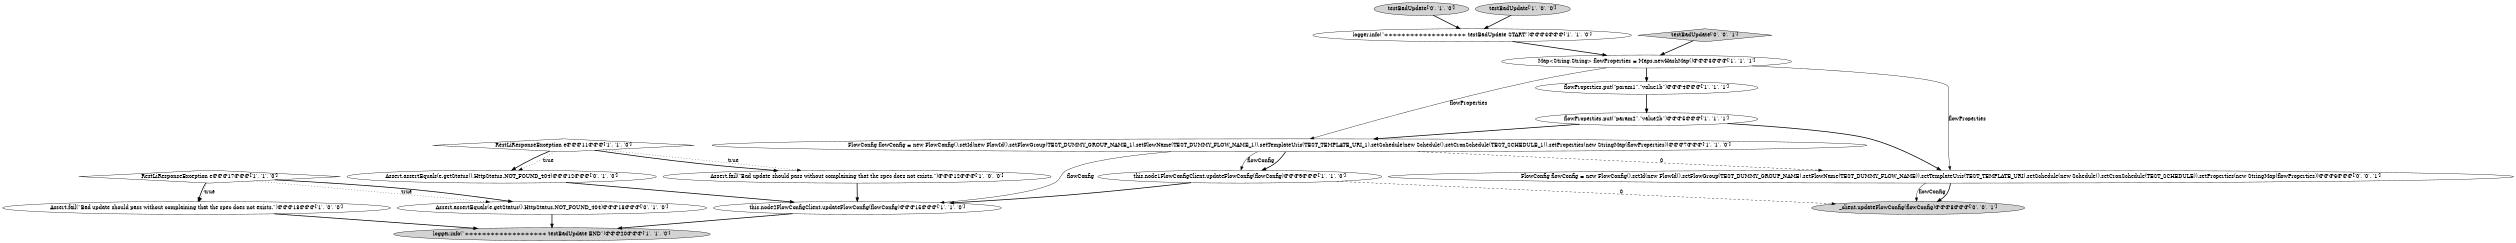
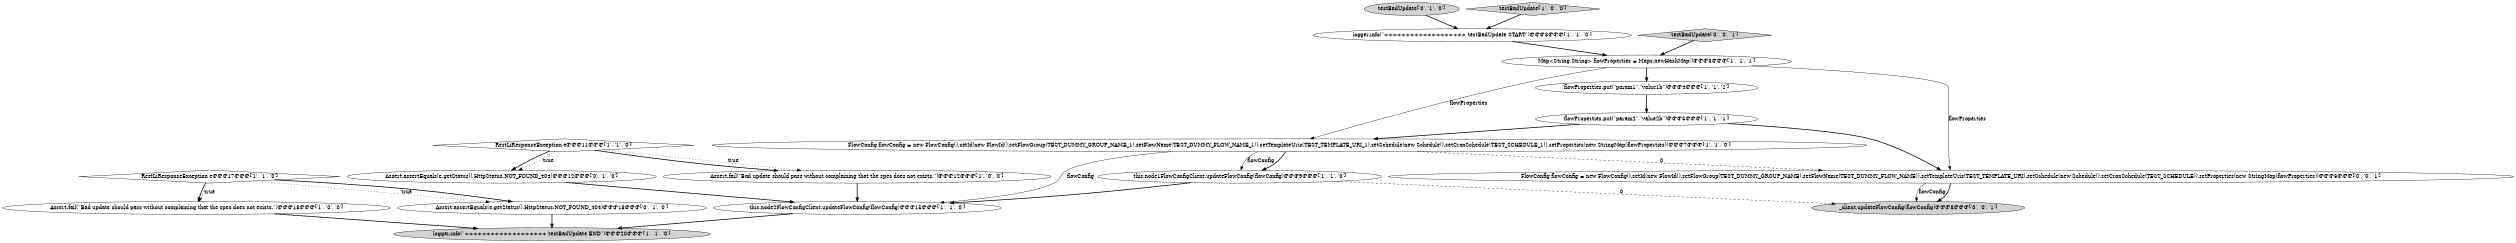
  digraph {
    node [fillcolor=white shape=ellipse style=filled]
    edge [style=bold]
    n1 [label="flowProperties.put(\"param2\",\"value2b\")@@@5@@@['1', '1', '1']"]
    n2 [label="FlowConfig flowConfig = new FlowConfig().setId(new FlowId().setFlowGroup(TEST_DUMMY_GROUP_NAME_1).setFlowName(TEST_DUMMY_FLOW_NAME_1)).setTemplateUris(TEST_TEMPLATE_URI_1).setSchedule(new Schedule().setCronSchedule(TEST_SCHEDULE_1)).setProperties(new StringMap(flowProperties))@@@7@@@['1', '1', '0']"]
    n3 [label="FlowConfig flowConfig = new FlowConfig().setId(new FlowId().setFlowGroup(TEST_DUMMY_GROUP_NAME).setFlowName(TEST_DUMMY_FLOW_NAME)).setTemplateUris(TEST_TEMPLATE_URI).setSchedule(new Schedule().setCronSchedule(TEST_SCHEDULE)).setProperties(new StringMap(flowProperties))@@@6@@@['0', '0', '1']"]
    n4 [label="this.node2FlowConfigClient.updateFlowConfig(flowConfig)@@@15@@@['1', '1', '0']"]
    n5 [label="this.node1FlowConfigClient.updateFlowConfig(flowConfig)@@@9@@@['1', '1', '0']"]
    n6 [fillcolor=lightgray label="_client.updateFlowConfig(flowConfig)@@@8@@@['0', '0', '1']"]
    n7 [label="flowProperties.put(\"param1\",\"value1b\")@@@4@@@['1', '1', '1']"]
    n8 [label="RestLiResponseException e@@@17@@@['1', '1', '0']" shape=diamond]
    n9 [label="Assert.fail(\"Bad update should pass without complaining that the spec does not exists.\")@@@18@@@['1', '0', '0']"]
    n10 [label="Assert.assertEquals(e.getStatus(),HttpStatus.NOT_FOUND_404)@@@18@@@['0', '1', '0']"]
    n11 [fillcolor=lightgray label="logger.info(\"+++++++++++++++++++ testBadUpdate END\")@@@20@@@['1', '1', '0']"]
    n12 [label="Assert.fail(\"Bad update should pass without complaining that the spec does not exists.\")@@@12@@@['1', '0', '0']"]
    n13 [fillcolor=lightgray label="testBadUpdate['0', '1', '0']"]
    n14 [label="logger.info(\"+++++++++++++++++++ testBadUpdate START\")@@@3@@@['1', '1', '0']"]
    n15 [label="Map<String,String> flowProperties = Maps.newHashMap()@@@3@@@['1', '1', '1']"]
    n16 [fillcolor=lightgray label="testBadUpdate['0', '0', '1']" shape=diamond]
    n17 [label="Assert.assertEquals(e.getStatus(),HttpStatus.NOT_FOUND_404)@@@12@@@['0', '1', '0']"]
    n18 [label="RestLiResponseException e@@@11@@@['1', '1', '0']" shape=diamond]
-   n19 [fillcolor=lightgray label="testBadUpdate['1', '0', '0']"]
+   n19 [fillcolor=lightgray label="testBadUpdate['1', '0', '0']" shape=diamond]
    n1 -> n2
    n1 -> n3
    n2 -> n3 [label=0 style=dashed]
    n2 -> n4 [label=flowConfig style=solid]
    n2 -> n5 [label=flowConfig style=solid]
    n2 -> n5
    n3 -> n6 [label=flowConfig style=solid]
    n3 -> n6
    n4 -> n11
    n5 -> n4
    n5 -> n6 [label=0 style=dashed]
    n7 -> n1
    n8 -> n9 [label=true style=dotted]
    n8 -> n9
    n8 -> n10 [label=true style=dotted]
    n8 -> n10
    n9 -> n11
    n10 -> n11
    n12 -> n4
    n13 -> n14
    n14 -> n15
    n15 -> n2 [label=flowProperties style=solid]
    n15 -> n3 [label=flowProperties style=solid]
    n15 -> n7
    n16 -> n15
    n17 -> n4
    n18 -> n12
    n18 -> n12 [label=true style=dotted]
    n18 -> n17
    n18 -> n17 [label=true style=dotted]
    n19 -> n14
  }
